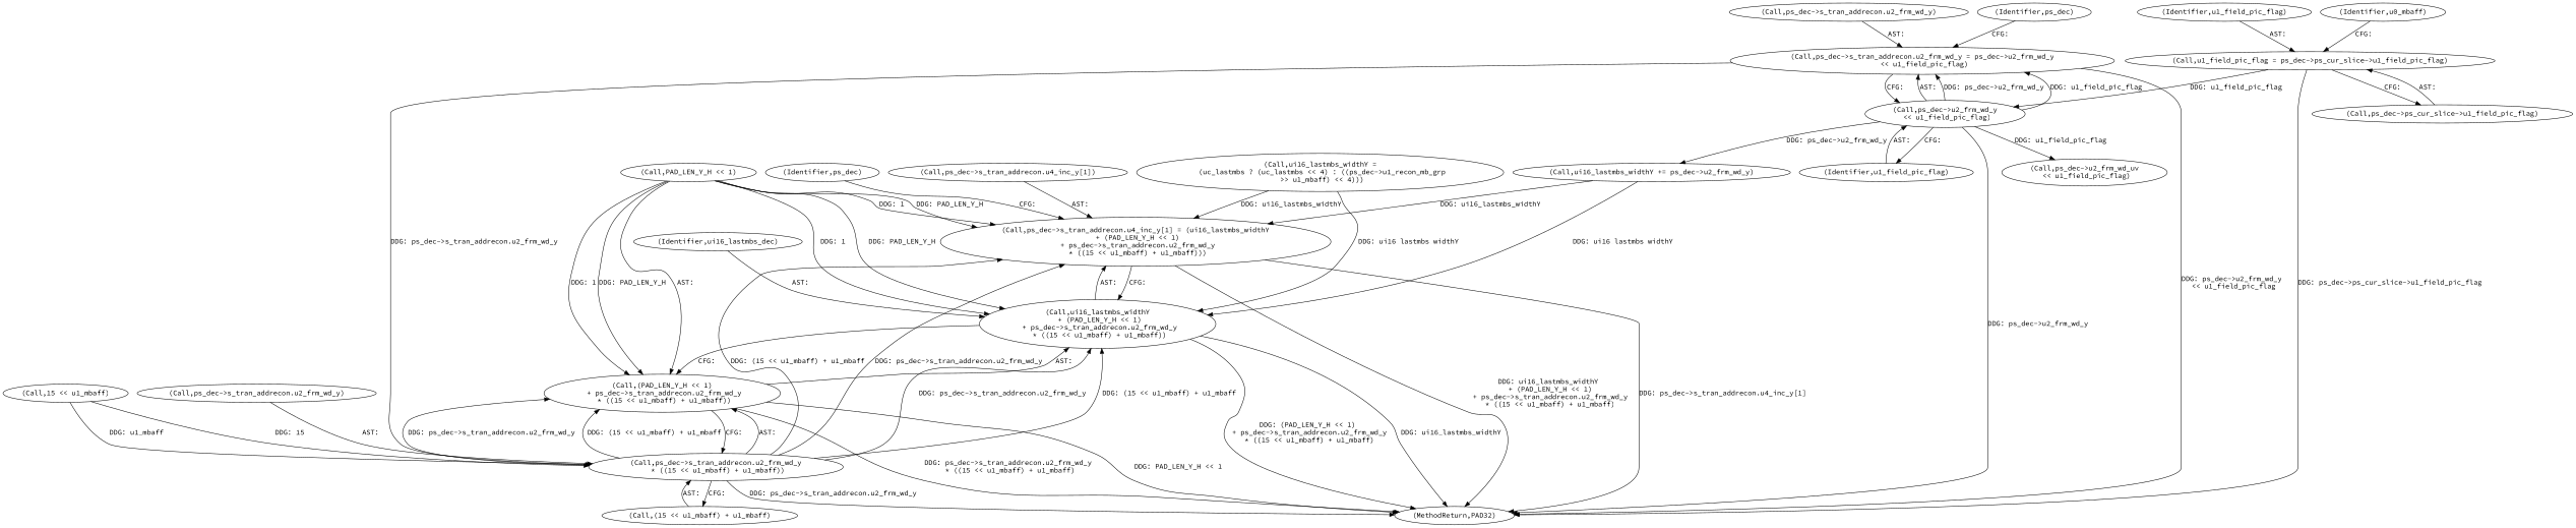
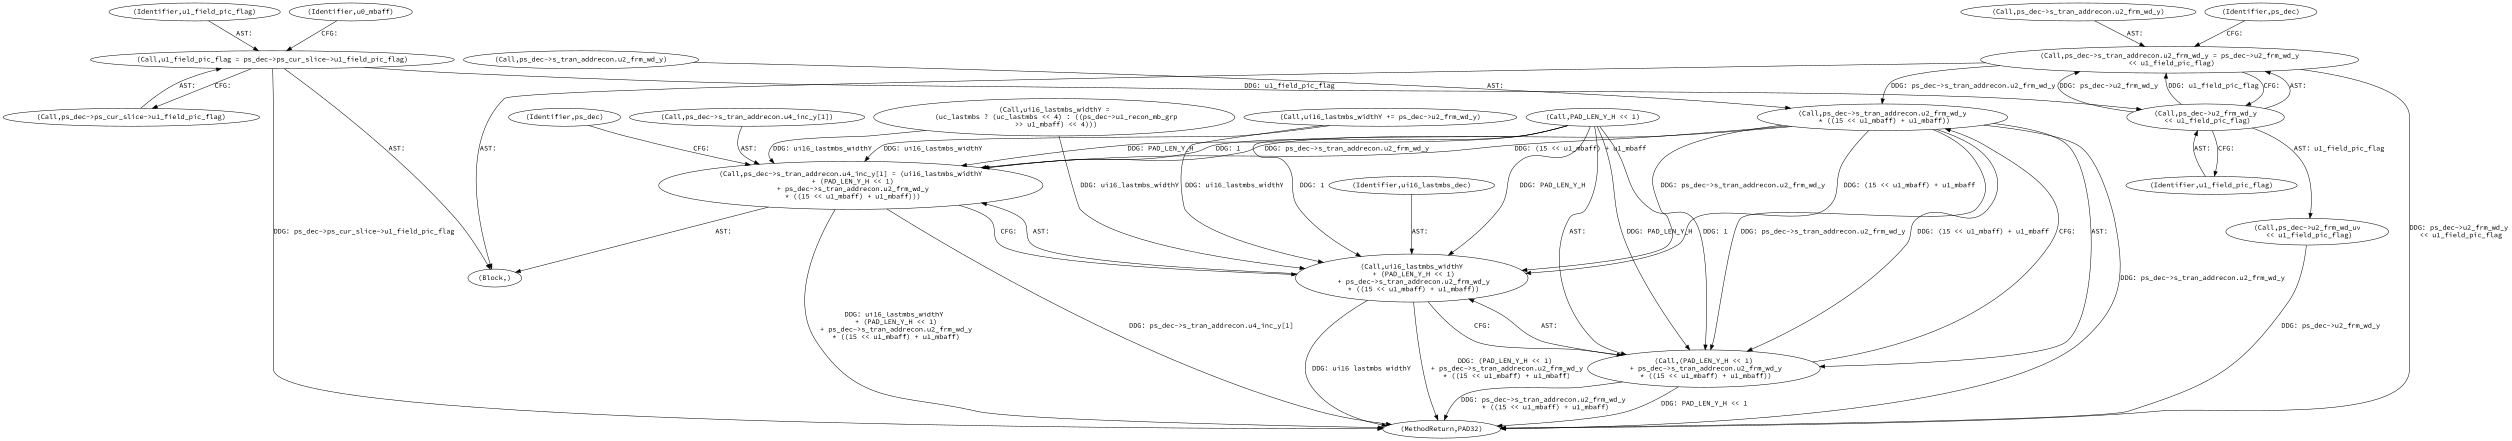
  digraph {
    fontname="Source Code Pro"
    node [fontname="Source Code Pro"]
    edge [fontname="Source Code Pro"]
    n1 [label="(Call,ps_dec->s_tran_addrecon.u2_frm_wd_y = ps_dec->u2_frm_wd_y\n << u1_field_pic_flag)"]
    n2 [label="(Call,ps_dec->u2_frm_wd_y\n << u1_field_pic_flag)"]
    n3 [label="(Call,ps_dec->s_tran_addrecon.u2_frm_wd_y\n * ((15 << u1_mbaff) + u1_mbaff))"]
    n4 [label="(MethodReturn,PAD32)"]
+   n5 [label="(Block,)"]
    n6 [label="(Call,ui16_lastmbs_widthY += ps_dec->u2_frm_wd_y)"]
    n7 [label="(Identifier,u1_field_pic_flag)"]
    n8 [label="(Call,ps_dec->u2_frm_wd_uv\n << u1_field_pic_flag)"]
    n9 [label="(Call,ps_dec->s_tran_addrecon.u4_inc_y[1] = (ui16_lastmbs_widthY\n + (PAD_LEN_Y_H << 1)\n + ps_dec->s_tran_addrecon.u2_frm_wd_y\n * ((15 << u1_mbaff) + u1_mbaff)))"]
    n10 [label="(Call,ui16_lastmbs_widthY\n + (PAD_LEN_Y_H << 1)\n + ps_dec->s_tran_addrecon.u2_frm_wd_y\n * ((15 << u1_mbaff) + u1_mbaff))"]
    n11 [label="(Call,(PAD_LEN_Y_H << 1)\n + ps_dec->s_tran_addrecon.u2_frm_wd_y\n * ((15 << u1_mbaff) + u1_mbaff))"]
-   n12 [label="(Call,(15 << u1_mbaff) + u1_mbaff)"]
    n13 [label="(Call,u1_field_pic_flag = ps_dec->ps_cur_slice->u1_field_pic_flag)"]
    n14 [label="(Call,ps_dec->ps_cur_slice->u1_field_pic_flag)"]
    n15 [label="(Call,ps_dec->s_tran_addrecon.u2_frm_wd_y)"]
    n16 [label="(Identifier,ps_dec)"]
    n17 [label="(Call,ps_dec->s_tran_addrecon.u2_frm_wd_y)"]
    n18 [label="(Call,ps_dec->s_tran_addrecon.u4_inc_y[1])"]
    n19 [label="(Call,PAD_LEN_Y_H << 1)"]
    n20 [label="(Identifier,ui16_lastmbs_dec)"]
    n21 [label="(Call,ui16_lastmbs_widthY =\n (uc_lastmbs ? (uc_lastmbs << 4) : ((ps_dec->u1_recon_mb_grp\n >> u1_mbaff) << 4)))"]
    n22 [label="(Identifier,u1_field_pic_flag)"]
    n23 [label="(Identifier,ps_dec)"]
-   n24 [label="(Call,15 << u1_mbaff)"]
    n25 [label="(Identifier,u0_mbaff)"]
    n1 -> n2 [label="CFG: "]
    n1 -> n3 [label="DDG: ps_dec->s_tran_addrecon.u2_frm_wd_y"]
    n1 -> n4 [label="DDG: ps_dec->u2_frm_wd_y\n << u1_field_pic_flag"]
+   n1 -> n5 [label="AST: "]
    n2 -> n1 [label="AST: "]
    n2 -> n1 [label="DDG: ps_dec->u2_frm_wd_y"]
    n2 -> n1 [label="DDG: u1_field_pic_flag"]
-   n2 -> n4 [label="DDG: ps_dec->u2_frm_wd_y"]
-   n2 -> n6 [label="DDG: ps_dec->u2_frm_wd_y"]
+   n8 -> n4 [label="DDG: ps_dec->u2_frm_wd_y"]
    n2 -> n7 [label="CFG: "]
-   n2 -> n8 [label="DDG: u1_field_pic_flag"]
+   n2 -> n8 [label="AST: u1_field_pic_flag"]
    n3 -> n4 [label="DDG: ps_dec->s_tran_addrecon.u2_frm_wd_y"]
    n3 -> n9 [label="DDG: ps_dec->s_tran_addrecon.u2_frm_wd_y"]
    n3 -> n9 [label="DDG: (15 << u1_mbaff) + u1_mbaff"]
    n3 -> n10 [label="DDG: ps_dec->s_tran_addrecon.u2_frm_wd_y"]
    n3 -> n10 [label="DDG: (15 << u1_mbaff) + u1_mbaff"]
    n3 -> n11 [label="AST: "]
    n3 -> n11 [label="DDG: ps_dec->s_tran_addrecon.u2_frm_wd_y"]
    n3 -> n11 [label="DDG: (15 << u1_mbaff) + u1_mbaff"]
-   n3 -> n12 [label="CFG: "]
    n6 -> n9 [label="DDG: ui16_lastmbs_widthY"]
    n6 -> n10 [label="DDG: ui16_lastmbs_widthY"]
    n7 -> n2 [label="AST: "]
    n9 -> n4 [label="DDG: ui16_lastmbs_widthY\n + (PAD_LEN_Y_H << 1)\n + ps_dec->s_tran_addrecon.u2_frm_wd_y\n * ((15 << u1_mbaff) + u1_mbaff)"]
    n9 -> n4 [label="DDG: ps_dec->s_tran_addrecon.u4_inc_y[1]"]
+   n9 -> n5 [label="AST: "]
    n9 -> n10 [label="CFG: "]
    n10 -> n4 [label="DDG: ui16_lastmbs_widthY"]
    n10 -> n4 [label="DDG: (PAD_LEN_Y_H << 1)\n + ps_dec->s_tran_addrecon.u2_frm_wd_y\n * ((15 << u1_mbaff) + u1_mbaff)"]
    n10 -> n9 [label="AST: "]
    n10 -> n11 [label="CFG: "]
    n11 -> n3 [label="CFG: "]
    n11 -> n4 [label="DDG: PAD_LEN_Y_H << 1"]
    n11 -> n4 [label="DDG: ps_dec->s_tran_addrecon.u2_frm_wd_y\n * ((15 << u1_mbaff) + u1_mbaff)"]
    n11 -> n10 [label="AST: "]
-   n12 -> n3 [label="AST: "]
    n13 -> n2 [label="DDG: u1_field_pic_flag"]
    n13 -> n4 [label="DDG: ps_dec->ps_cur_slice->u1_field_pic_flag"]
+   n13 -> n5 [label="AST: "]
    n13 -> n14 [label="CFG: "]
    n14 -> n13 [label="AST: "]
    n15 -> n3 [label="AST: "]
    n16 -> n9 [label="CFG: "]
    n17 -> n1 [label="AST: "]
    n18 -> n9 [label="AST: "]
    n19 -> n9 [label="DDG: PAD_LEN_Y_H"]
    n19 -> n9 [label="DDG: 1"]
    n19 -> n10 [label="DDG: PAD_LEN_Y_H"]
    n19 -> n10 [label="DDG: 1"]
    n19 -> n11 [label="AST: "]
    n19 -> n11 [label="DDG: PAD_LEN_Y_H"]
    n19 -> n11 [label="DDG: 1"]
    n20 -> n10 [label="AST: "]
    n21 -> n9 [label="DDG: ui16_lastmbs_widthY"]
    n21 -> n10 [label="DDG: ui16_lastmbs_widthY"]
    n22 -> n13 [label="AST: "]
    n23 -> n1 [label="CFG: "]
-   n24 -> n3 [label="DDG: 15"]
-   n24 -> n3 [label="DDG: u1_mbaff"]
    n25 -> n13 [label="CFG: "]
  }
